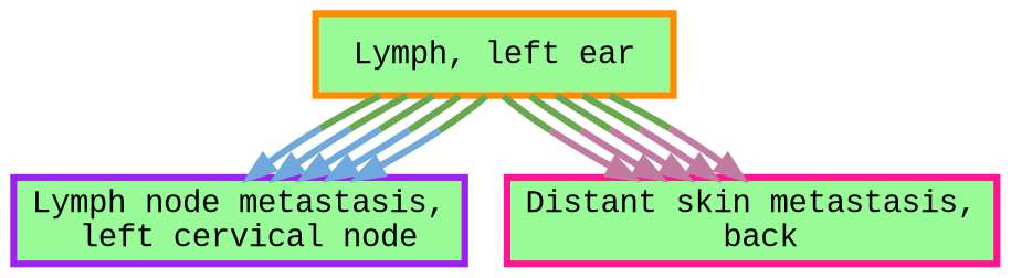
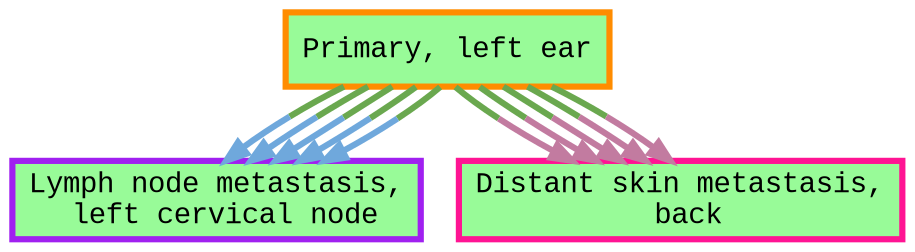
  digraph {
    fontname="Liberation Mono"
    node [fillcolor=palegreen fontname="Liberation Mono" penwidth=3.0 shape=box style=filled]
    edge [color="#6aa84f;0.5:#6fa8dc" fontname="Liberation Mono" penwidth=3]
-   "Primary, left ear" [color=darkorange label="Lymph, left ear"]
+   "Primary, left ear" [color=darkorange]
    "Lymph node metastasis,\n left cervical node" [color=purple]
    "Distant skin metastasis,\n back" [color=deeppink]
    "Primary, left ear" -> "Lymph node metastasis,\n left cervical node"
    "Primary, left ear" -> "Lymph node metastasis,\n left cervical node"
    "Primary, left ear" -> "Lymph node metastasis,\n left cervical node"
    "Primary, left ear" -> "Lymph node metastasis,\n left cervical node"
    "Primary, left ear" -> "Lymph node metastasis,\n left cervical node"
    "Primary, left ear" -> "Distant skin metastasis,\n back" [color="#6aa84f;0.5:#c27ba0"]
    "Primary, left ear" -> "Distant skin metastasis,\n back" [color="#6aa84f;0.5:#c27ba0"]
    "Primary, left ear" -> "Distant skin metastasis,\n back" [color="#6aa84f;0.5:#c27ba0"]
    "Primary, left ear" -> "Distant skin metastasis,\n back" [color="#6aa84f;0.5:#c27ba0"]
    "Primary, left ear" -> "Distant skin metastasis,\n back" [color="#6aa84f;0.5:#c27ba0"]
  }
